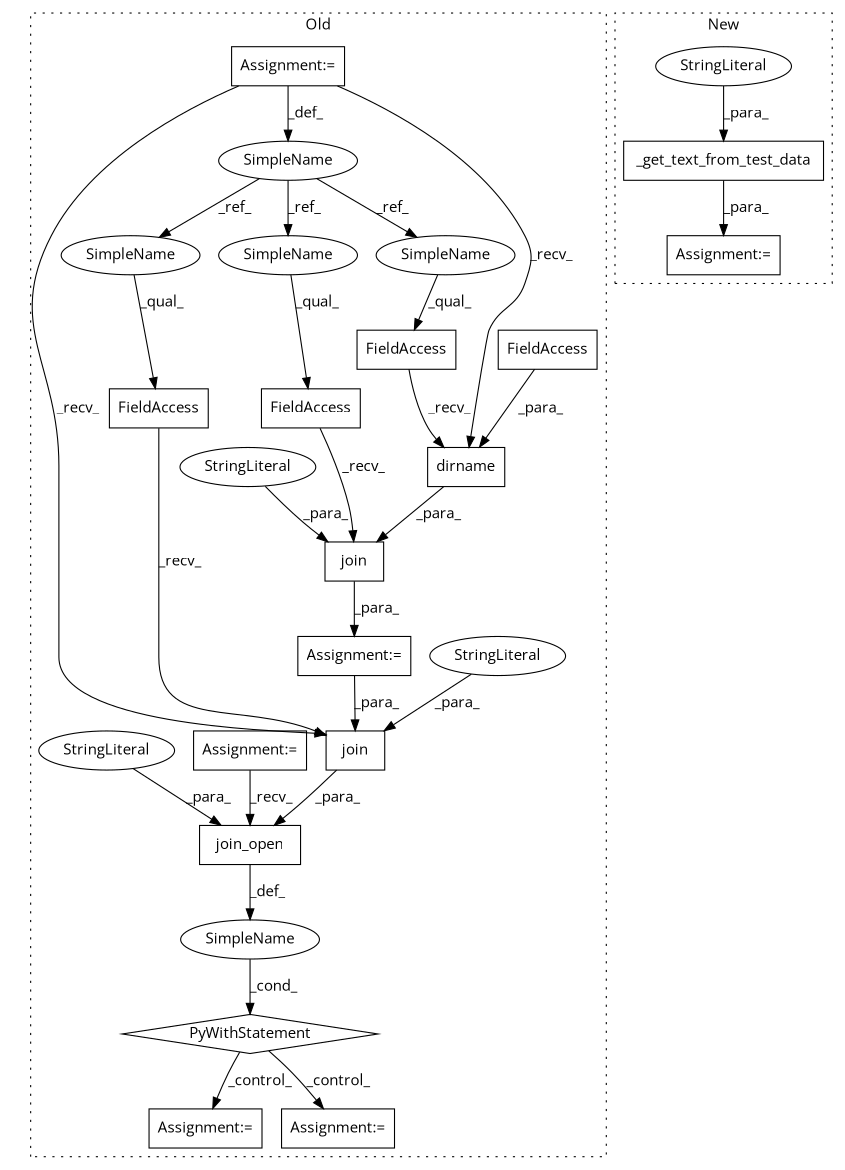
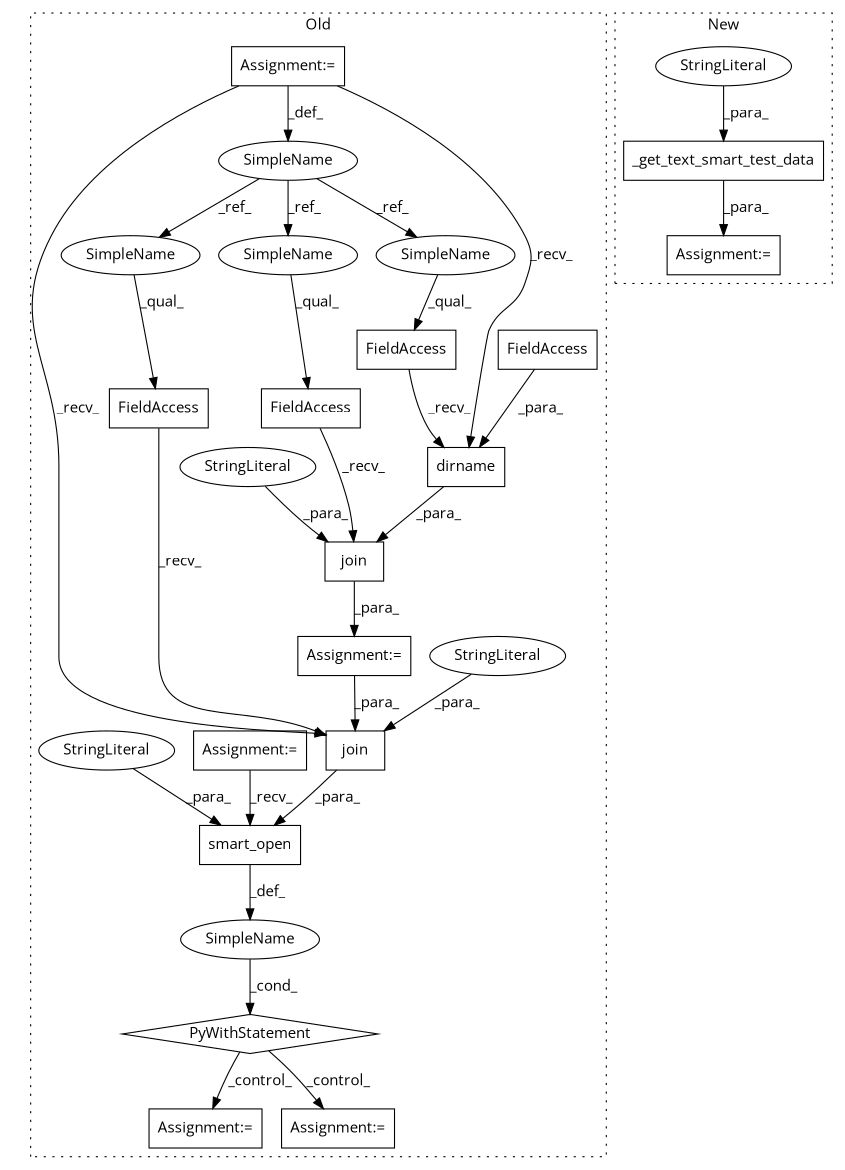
  digraph {
    fontname="Open Sans"
    node [a=7 fontname="Open Sans" l=2 s=488 shape=box]
    edge [fontname="Open Sans"]
    n1 [a=104 l="10,2" label=PyWithStatement s="707,787" shape=diamond]
    n2 [a=42 label=SimpleName shape=ellipse l="" s=""]
-   n3 [a=32 l="11,1" label=join_open s="723,786"]
+   n3 [a=32 l="11,1" label=smart_open s="723,786"]
    n4 [a=32 l="5,1" label=join s="496,538"]
    n5 [a=22 l=7 label=FieldAccess]
    n6 [a=42 label=SimpleName s=401 shape=ellipse]
    n7 [a=22 l=7 label=FieldAccess s=501]
    n8 [a=22 l=7 label=FieldAccess s=734]
    n9 [a=32 l="5,1" label=join s="742,781"]
    n10 [a=45 l=25 label=StringLiteral s=756 shape=ellipse]
    n11 [a=45 l=11 label=StringLiteral s=527 shape=ellipse]
    n12 [l=1 label="Assignment:=" s=801]
    n13 [a=32 l="8,1" label=dirname s="509,525"]
    n14 [a=22 l=8 label=FieldAccess s=517]
    n15 [l=1 label="Assignment:=" s=487]
    n16 [l=1 label="Assignment:=" s=817]
    n17 [label="Assignment:=" s=401]
    n18 [l=5 label="Assignment:=" s=416]
    n19 [a=45 l=3 label=StringLiteral s=783 shape=ellipse]
    n20 [a=42 label=SimpleName s=501 shape=ellipse]
    n21 [a=42 label=SimpleName s=734 shape=ellipse]
    n22 [a=42 label=SimpleName shape=ellipse]
-   n23 [a=32 l="25,1" label=_get_text_from_test_data s="846,896"]
+   n23 [a=32 l="25,1" label=_get_text_smart_test_data s="846,896"]
    n24 [a=45 l=25 label=StringLiteral s=871 shape=ellipse]
    n25 [l=1 label="Assignment:=" s=840]
    subgraph cluster_1 {
      label=Old
      style=dotted
      n1
      n2
      n3
      n4
      n5
      n6
      n7
      n8
      n9
      n10
      n11
      n12
      n13
      n14
      n15
      n16
      n17
      n18
      n19
      n20
      n21
      n22
    }
    subgraph cluster_2 {
      label=New
      style=dotted
      n23
      n24
      n25
    }
    n1 -> n12 [label=_control_]
    n1 -> n16 [label=_control_]
    n2 -> n1 [label=_cond_]
    n3 -> n2 [label=_def_]
    n4 -> n15 [label=_para_]
    n5 -> n4 [label=_recv_]
    n6 -> n20 [label=_ref_]
    n6 -> n21 [label=_ref_]
    n6 -> n22 [label=_ref_]
    n7 -> n13 [label=_recv_]
    n8 -> n9 [label=_recv_]
    n9 -> n3 [label=_para_]
    n10 -> n9 [label=_para_]
    n11 -> n4 [label=_para_]
    n13 -> n4 [label=_para_]
    n14 -> n13 [label=_para_]
    n15 -> n9 [label=_para_]
    n17 -> n6 [label=_def_]
    n17 -> n9 [label=_recv_]
    n17 -> n13 [label=_recv_]
    n18 -> n3 [label=_recv_]
    n19 -> n3 [label=_para_]
    n20 -> n7 [label=_qual_]
    n21 -> n8 [label=_qual_]
    n22 -> n5 [label=_qual_]
    n23 -> n25 [label=_para_]
    n24 -> n23 [label=_para_]
  }
